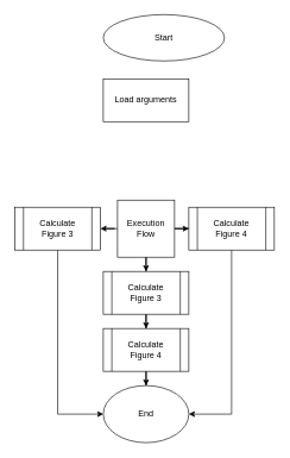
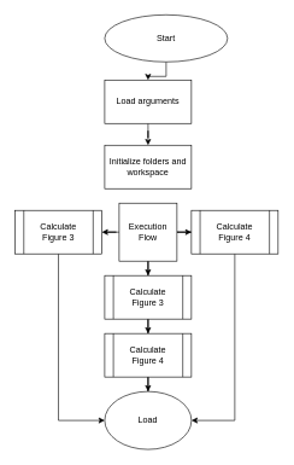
  <mxCell id="0" />
  <mxCell id="1" parent="0" />
+ <mxCell id="2" value="" style="edgeStyle=orthogonalEdgeStyle;rounded=0;orthogonalLoop=1;jettySize=auto;html=1;" edge="1" parent="1" source="3" target="6"><mxGeometry relative="1" as="geometry" /></mxCell>
  <mxCell id="3" value="Start" style="ellipse;whiteSpace=wrap;html=1;" vertex="1" parent="1"><mxGeometry x="144" y="20" width="170" height="65" as="geometry" /></mxCell>
+ <mxCell id="4" value="&lt;span&gt;Initialize folders and workspace&lt;/span&gt;" style="rounded=0;whiteSpace=wrap;html=1;" vertex="1" parent="1"><mxGeometry x="144" y="200" width="120" height="60" as="geometry" /></mxCell>
+ <mxCell id="5" value="" style="edgeStyle=orthogonalEdgeStyle;rounded=0;orthogonalLoop=1;jettySize=auto;html=1;" edge="1" parent="1" source="6" target="4"><mxGeometry relative="1" as="geometry" /></mxCell>
  <mxCell id="6" value="Load&amp;nbsp;arguments" style="rounded=0;whiteSpace=wrap;html=1;" vertex="1" parent="1"><mxGeometry x="144" y="110" width="120" height="60" as="geometry" /></mxCell>
  <mxCell id="7" value="" style="edgeStyle=orthogonalEdgeStyle;rounded=0;orthogonalLoop=1;jettySize=auto;html=1;" edge="1" parent="1" source="10" target="12"><mxGeometry relative="1" as="geometry" /></mxCell>
  <mxCell id="8" value="" style="edgeStyle=orthogonalEdgeStyle;rounded=0;orthogonalLoop=1;jettySize=auto;html=1;" edge="1" parent="1" source="10" target="14"><mxGeometry relative="1" as="geometry" /></mxCell>
  <mxCell id="9" value="" style="edgeStyle=orthogonalEdgeStyle;rounded=0;orthogonalLoop=1;jettySize=auto;html=1;" edge="1" parent="1" source="10" target="16"><mxGeometry relative="1" as="geometry" /></mxCell>
  <mxCell id="10" value="Execution&lt;br&gt;Flow" style="whiteSpace=wrap;html=1;rounded=0;" vertex="1" parent="1"><mxGeometry x="164" y="280" width="80" height="80" as="geometry" /></mxCell>
  <mxCell id="11" style="edgeStyle=orthogonalEdgeStyle;rounded=0;orthogonalLoop=1;jettySize=auto;html=1;entryX=0;entryY=0.5;entryDx=0;entryDy=0;exitX=0.5;exitY=1;exitDx=0;exitDy=0;" edge="1" parent="1" source="12" target="19"><mxGeometry relative="1" as="geometry" /></mxCell>
  <mxCell id="12" value="Calculate&lt;br&gt;Figure 3" style="shape=process;whiteSpace=wrap;html=1;backgroundOutline=1;" vertex="1" parent="1"><mxGeometry x="20" y="290" width="120" height="60" as="geometry" /></mxCell>
  <mxCell id="13" style="edgeStyle=orthogonalEdgeStyle;rounded=0;orthogonalLoop=1;jettySize=auto;html=1;entryX=1;entryY=0.5;entryDx=0;entryDy=0;" edge="1" parent="1" source="14" target="19"><mxGeometry relative="1" as="geometry" /></mxCell>
  <mxCell id="14" value="&lt;span&gt;Calculate&lt;/span&gt;&lt;br&gt;&lt;span&gt;Figure 4&lt;/span&gt;" style="shape=process;whiteSpace=wrap;html=1;backgroundOutline=1;" vertex="1" parent="1"><mxGeometry x="264" y="290" width="120" height="60" as="geometry" /></mxCell>
  <mxCell id="15" value="" style="edgeStyle=orthogonalEdgeStyle;rounded=0;orthogonalLoop=1;jettySize=auto;html=1;" edge="1" parent="1" source="16" target="18"><mxGeometry relative="1" as="geometry" /></mxCell>
  <mxCell id="16" value="&lt;span&gt;Calculate&lt;/span&gt;&lt;br&gt;&lt;span&gt;Figure 3&lt;/span&gt;" style="shape=process;whiteSpace=wrap;html=1;backgroundOutline=1;" vertex="1" parent="1"><mxGeometry x="144" y="380" width="120" height="60" as="geometry" /></mxCell>
  <mxCell id="17" value="" style="edgeStyle=orthogonalEdgeStyle;rounded=0;orthogonalLoop=1;jettySize=auto;html=1;" edge="1" parent="1" source="18" target="19"><mxGeometry relative="1" as="geometry" /></mxCell>
  <mxCell id="18" value="&lt;span&gt;Calculate&lt;/span&gt;&lt;br&gt;&lt;span&gt;Figure 4&lt;/span&gt;" style="shape=process;whiteSpace=wrap;html=1;backgroundOutline=1;" vertex="1" parent="1"><mxGeometry x="144" y="460" width="120" height="60" as="geometry" /></mxCell>
- <mxCell id="19" value="End" style="ellipse;whiteSpace=wrap;html=1;" vertex="1" parent="1"><mxGeometry x="144" y="540" width="120" height="80" as="geometry" /></mxCell>
+ <mxCell id="19" value="Load" style="ellipse;whiteSpace=wrap;html=1;" vertex="1" parent="1"><mxGeometry x="144" y="540" width="120" height="80" as="geometry" /></mxCell>
